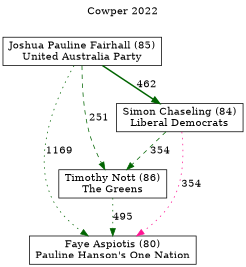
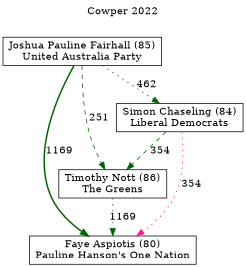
  digraph {
    label="Cowper 2022"
    labelloc=t
    mclimit=10
    node [shape=box]
    edge [color=darkgreen style=dotted]
    n1 [label="Faye Aspiotis (80)\nPauline Hanson's One Nation"]
    n2 [label="Timothy Nott (86)\nThe Greens"]
    n3 [label="Simon Chaseling (84)\nLiberal Democrats"]
    n4 [label="Joshua Pauline Fairhall (85)\nUnited Australia Party"]
-   n2 -> n1 [label=495]
+   n2 -> n1 [label=1169]
    n3 -> n1 [color=deeppink label=354]
    n3 -> n2 [label=354 style=dashed]
-   n4 -> n1 [label=1169]
+   n4 -> n1 [label=1169 style=bold]
    n4 -> n2 [label=251 style=dashed]
-   n4 -> n3 [label=462 style=bold]
+   n4 -> n3 [label=462]
  }
